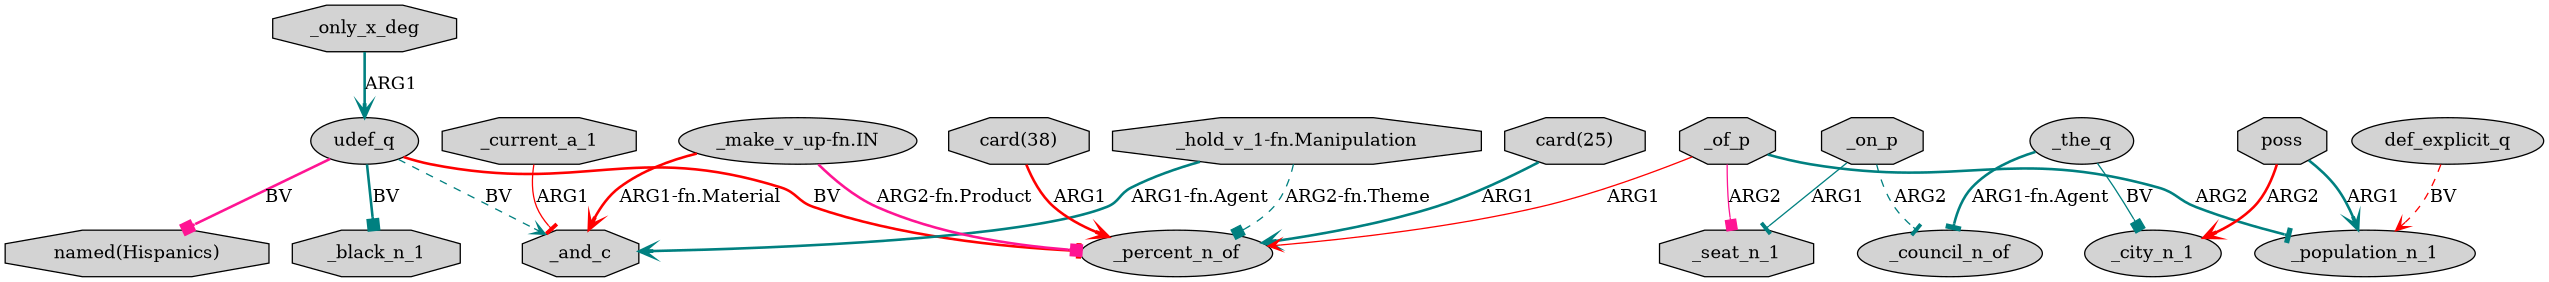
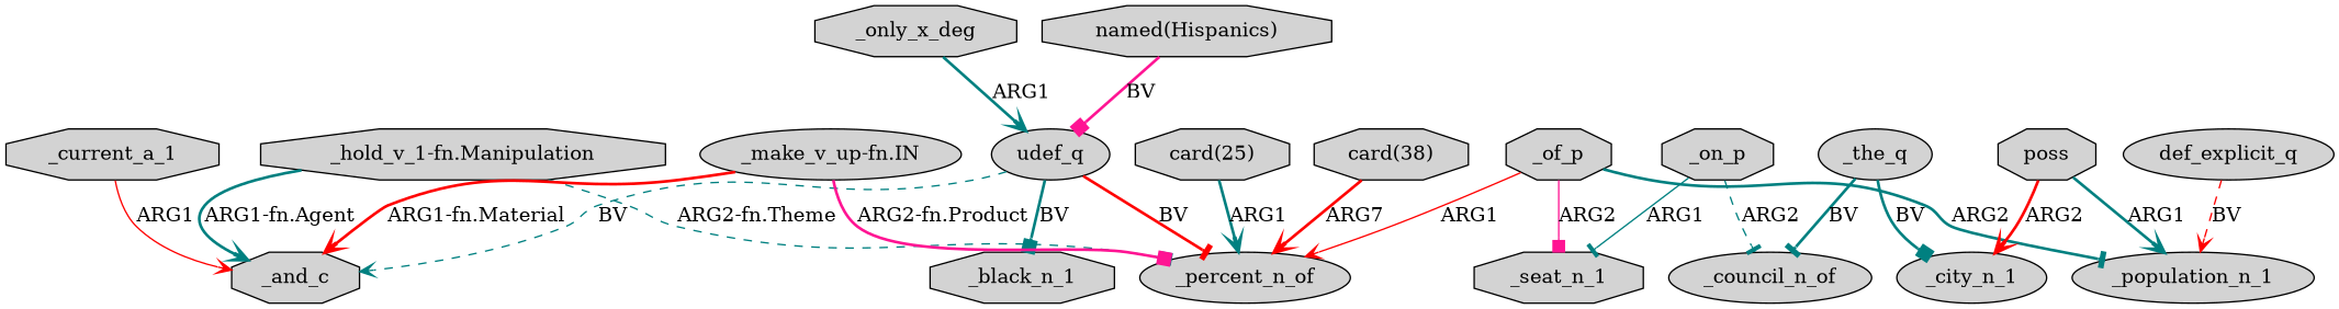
  digraph {
    node [shape=octagon style=filled]
    edge [arrowhead=vee color=teal style=bold]
    udef_q [shape=ellipse]
    _only_x_deg
    _and_c
    _percent_n_of [shape=ellipse]
    _black_n_1
    "named(Hispanics)"
    "_hold_v_1-fn.Manipulation"
    "card(25)"
    _of_p
    _seat_n_1
    _population_n_1 [shape=ellipse]
    _on_p
    _council_n_of [shape=ellipse]
    "_make_v_up-fn.IN" [shape=ellipse]
    def_explicit_q [shape=ellipse]
    _the_q [shape=ellipse]
    _city_n_1 [shape=ellipse]
    "card(38)"
    _current_a_1
    poss
    udef_q -> _and_c [label=BV style=dashed]
    udef_q -> _percent_n_of [arrowhead=tee color=red label=BV]
    udef_q -> _black_n_1 [arrowhead=box label=BV]
-   udef_q -> "named(Hispanics)" [arrowhead=box color=deeppink label=BV]
+   "named(Hispanics)" -> udef_q [arrowhead=box color=deeppink label=BV]
    _only_x_deg -> udef_q [label=ARG1]
    "_hold_v_1-fn.Manipulation" -> _and_c [label="ARG1-fn.Agent"]
    "_hold_v_1-fn.Manipulation" -> _percent_n_of [arrowhead=box label="ARG2-fn.Theme" style=dashed]
    "card(25)" -> _percent_n_of [label=ARG1]
    _of_p -> _percent_n_of [color=red label=ARG1 style=solid]
    _of_p -> _seat_n_1 [arrowhead=box color=deeppink label=ARG2 style=solid]
    _of_p -> _population_n_1 [arrowhead=tee label=ARG2]
    _on_p -> _seat_n_1 [arrowhead=tee label=ARG1 style=solid]
    _on_p -> _council_n_of [arrowhead=tee label=ARG2 style=dashed]
    "_make_v_up-fn.IN" -> _and_c [color=red label="ARG1-fn.Material"]
    "_make_v_up-fn.IN" -> _percent_n_of [arrowhead=box color=deeppink label="ARG2-fn.Product"]
    def_explicit_q -> _population_n_1 [color=red label=BV style=dashed]
-   _the_q -> _council_n_of [arrowhead=tee label="ARG1-fn.Agent"]
-   _the_q -> _city_n_1 [arrowhead=box label=BV style=solid]
-   "card(38)" -> _percent_n_of [color=red label=ARG1]
-   _current_a_1 -> _and_c [arrowhead=tee color=red label=ARG1 style=solid]
+   _the_q -> _council_n_of [arrowhead=tee label=BV]
+   _the_q -> _city_n_1 [arrowhead=box label=BV]
+   "card(38)" -> _percent_n_of [color=red label=ARG7]
+   _current_a_1 -> _and_c [color=red label=ARG1 style=solid]
    poss -> _population_n_1 [label=ARG1]
    poss -> _city_n_1 [color=red label=ARG2]
  }
